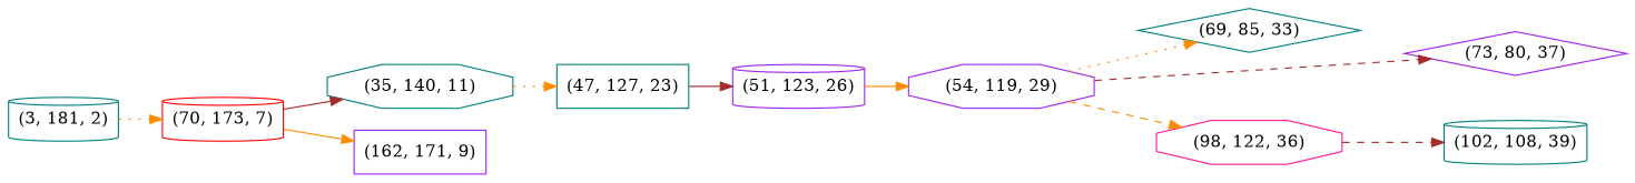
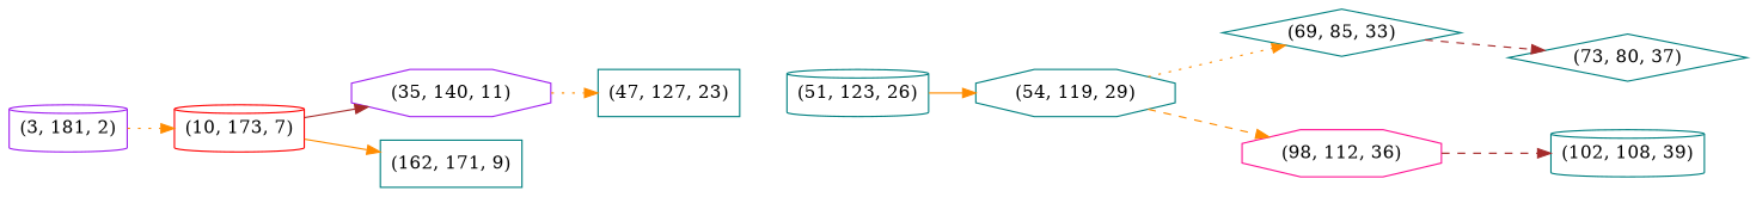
  digraph {
    fontname="DejaVu Serif"
    rankdir=LR
    node [color=teal fontname="DejaVu Serif" shape=cylinder]
    edge [color=darkorange fontname="DejaVu Serif" style=solid]
-   "(10, 173, 7)" [color=red label="(70, 173, 7)"]
-   "(3, 181, 2)"
-   "(35, 140, 11)" [shape=octagon]
-   "(162, 171, 9)" [color=purple shape=box]
+   "(10, 173, 7)" [color=red]
+   "(3, 181, 2)" [color=purple]
+   "(35, 140, 11)" [color=purple shape=octagon]
+   "(162, 171, 9)" [shape=box]
    "(47, 127, 23)" [shape=box]
-   "(51, 123, 26)" [color=purple]
-   "(54, 119, 29)" [color=purple shape=octagon]
+   "(51, 123, 26)"
+   "(54, 119, 29)" [shape=octagon]
    "(69, 85, 33)" [shape=diamond]
-   "(98, 112, 36)" [color=deeppink shape=octagon label="(98, 122, 36)"]
-   "(73, 80, 37)" [color=purple shape=diamond]
+   "(98, 112, 36)" [color=deeppink shape=octagon]
+   "(73, 80, 37)" [shape=diamond]
    "(102, 108, 39)"
    "(10, 173, 7)" -> "(35, 140, 11)" [color=brown]
    "(10, 173, 7)" -> "(162, 171, 9)"
    "(3, 181, 2)" -> "(10, 173, 7)" [style=dotted]
    "(35, 140, 11)" -> "(47, 127, 23)" [style=dotted]
-   "(47, 127, 23)" -> "(51, 123, 26)" [color=brown]
    "(51, 123, 26)" -> "(54, 119, 29)"
    "(54, 119, 29)" -> "(69, 85, 33)" [style=dotted]
    "(54, 119, 29)" -> "(98, 112, 36)" [style=dashed]
-   "(54, 119, 29)" -> "(73, 80, 37)" [color=brown style=dashed]
+   "(69, 85, 33)" -> "(73, 80, 37)" [color=brown style=dashed]
    "(98, 112, 36)" -> "(102, 108, 39)" [color=brown style=dashed]
  }
